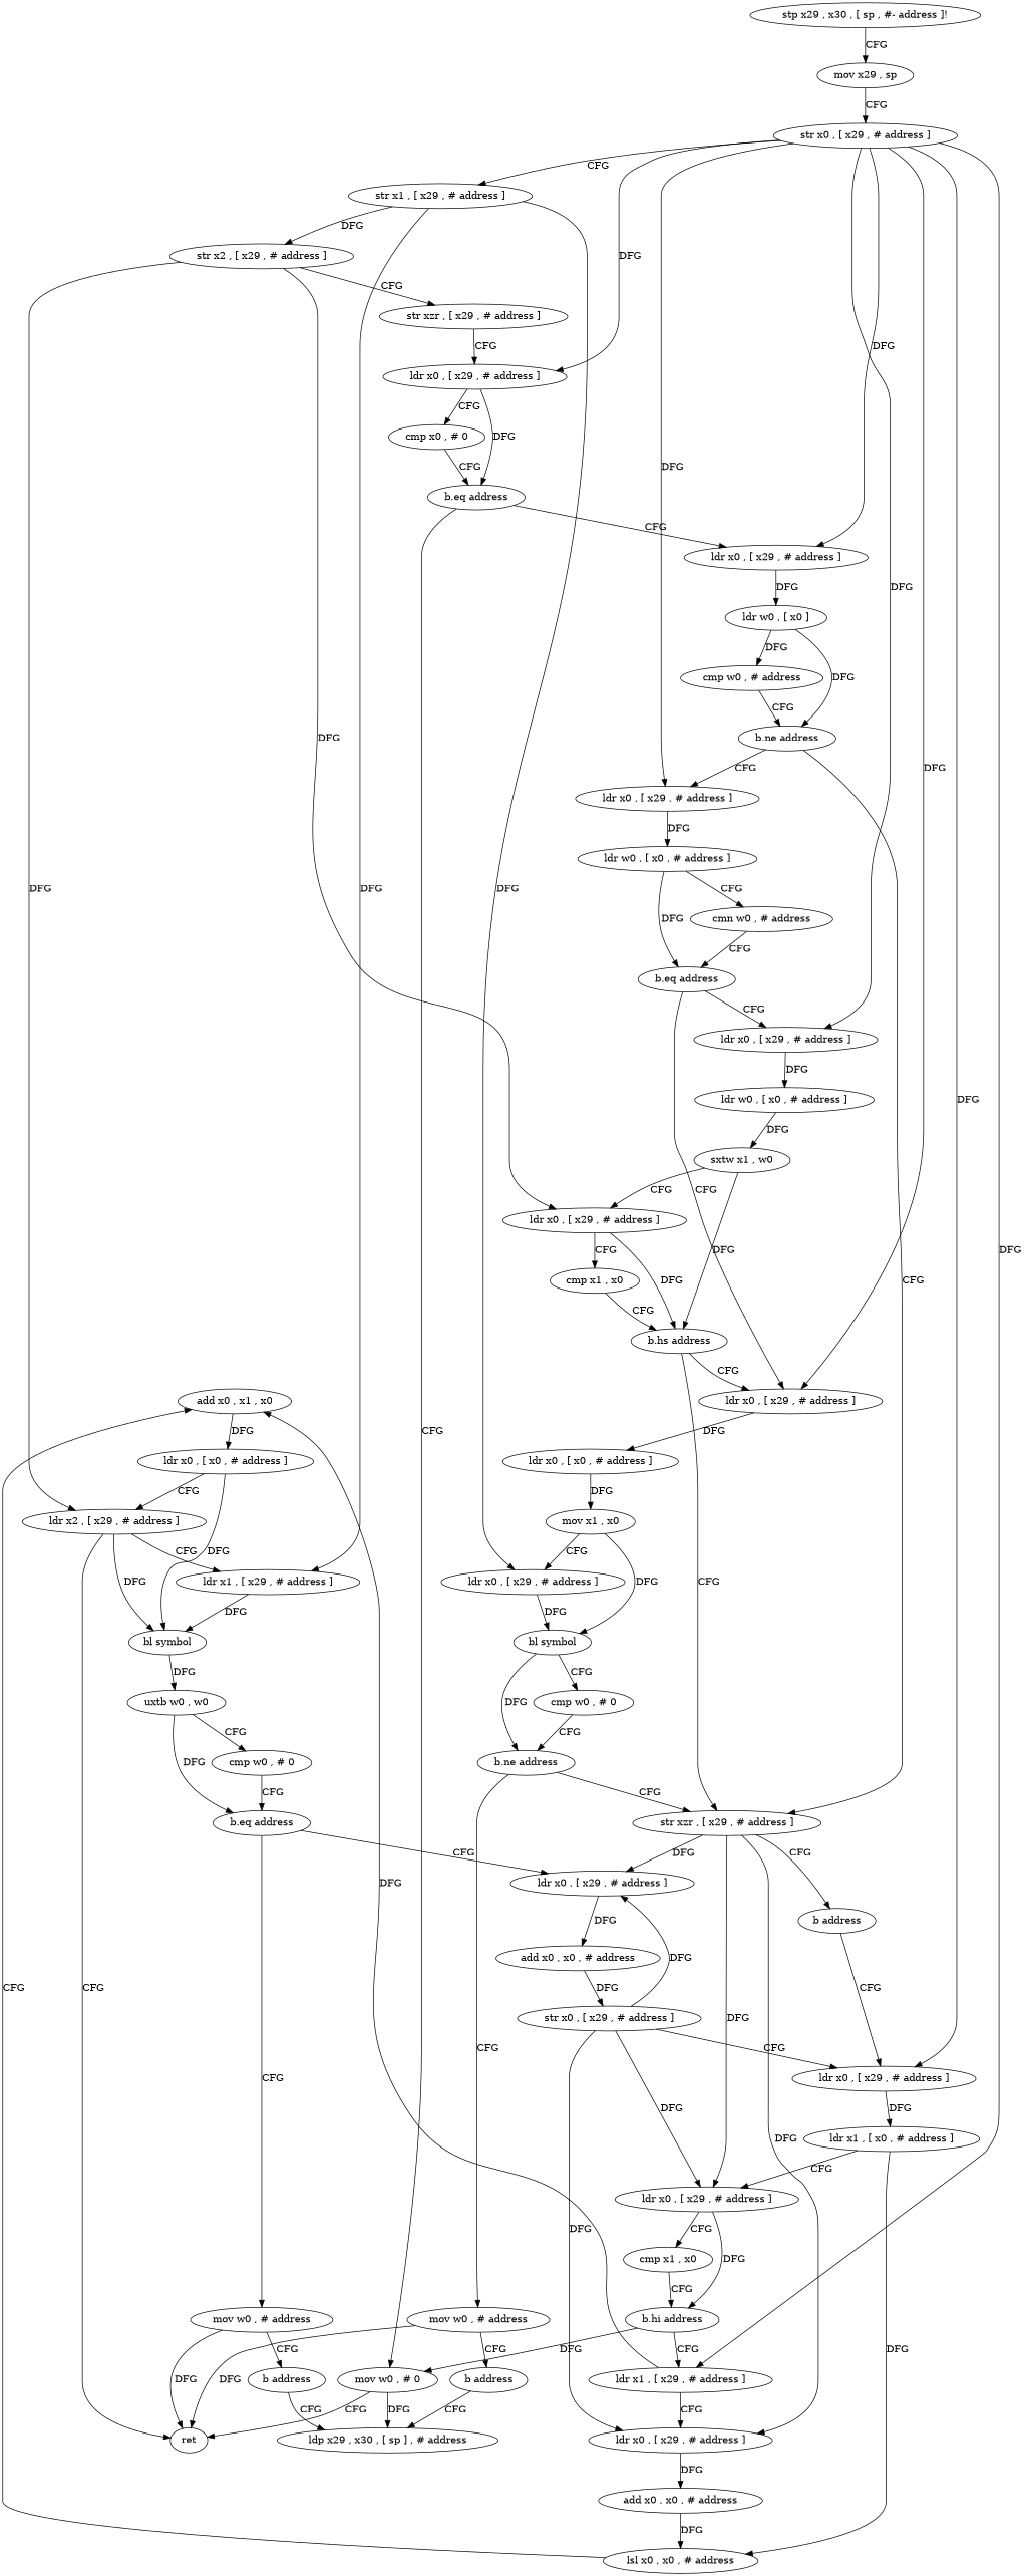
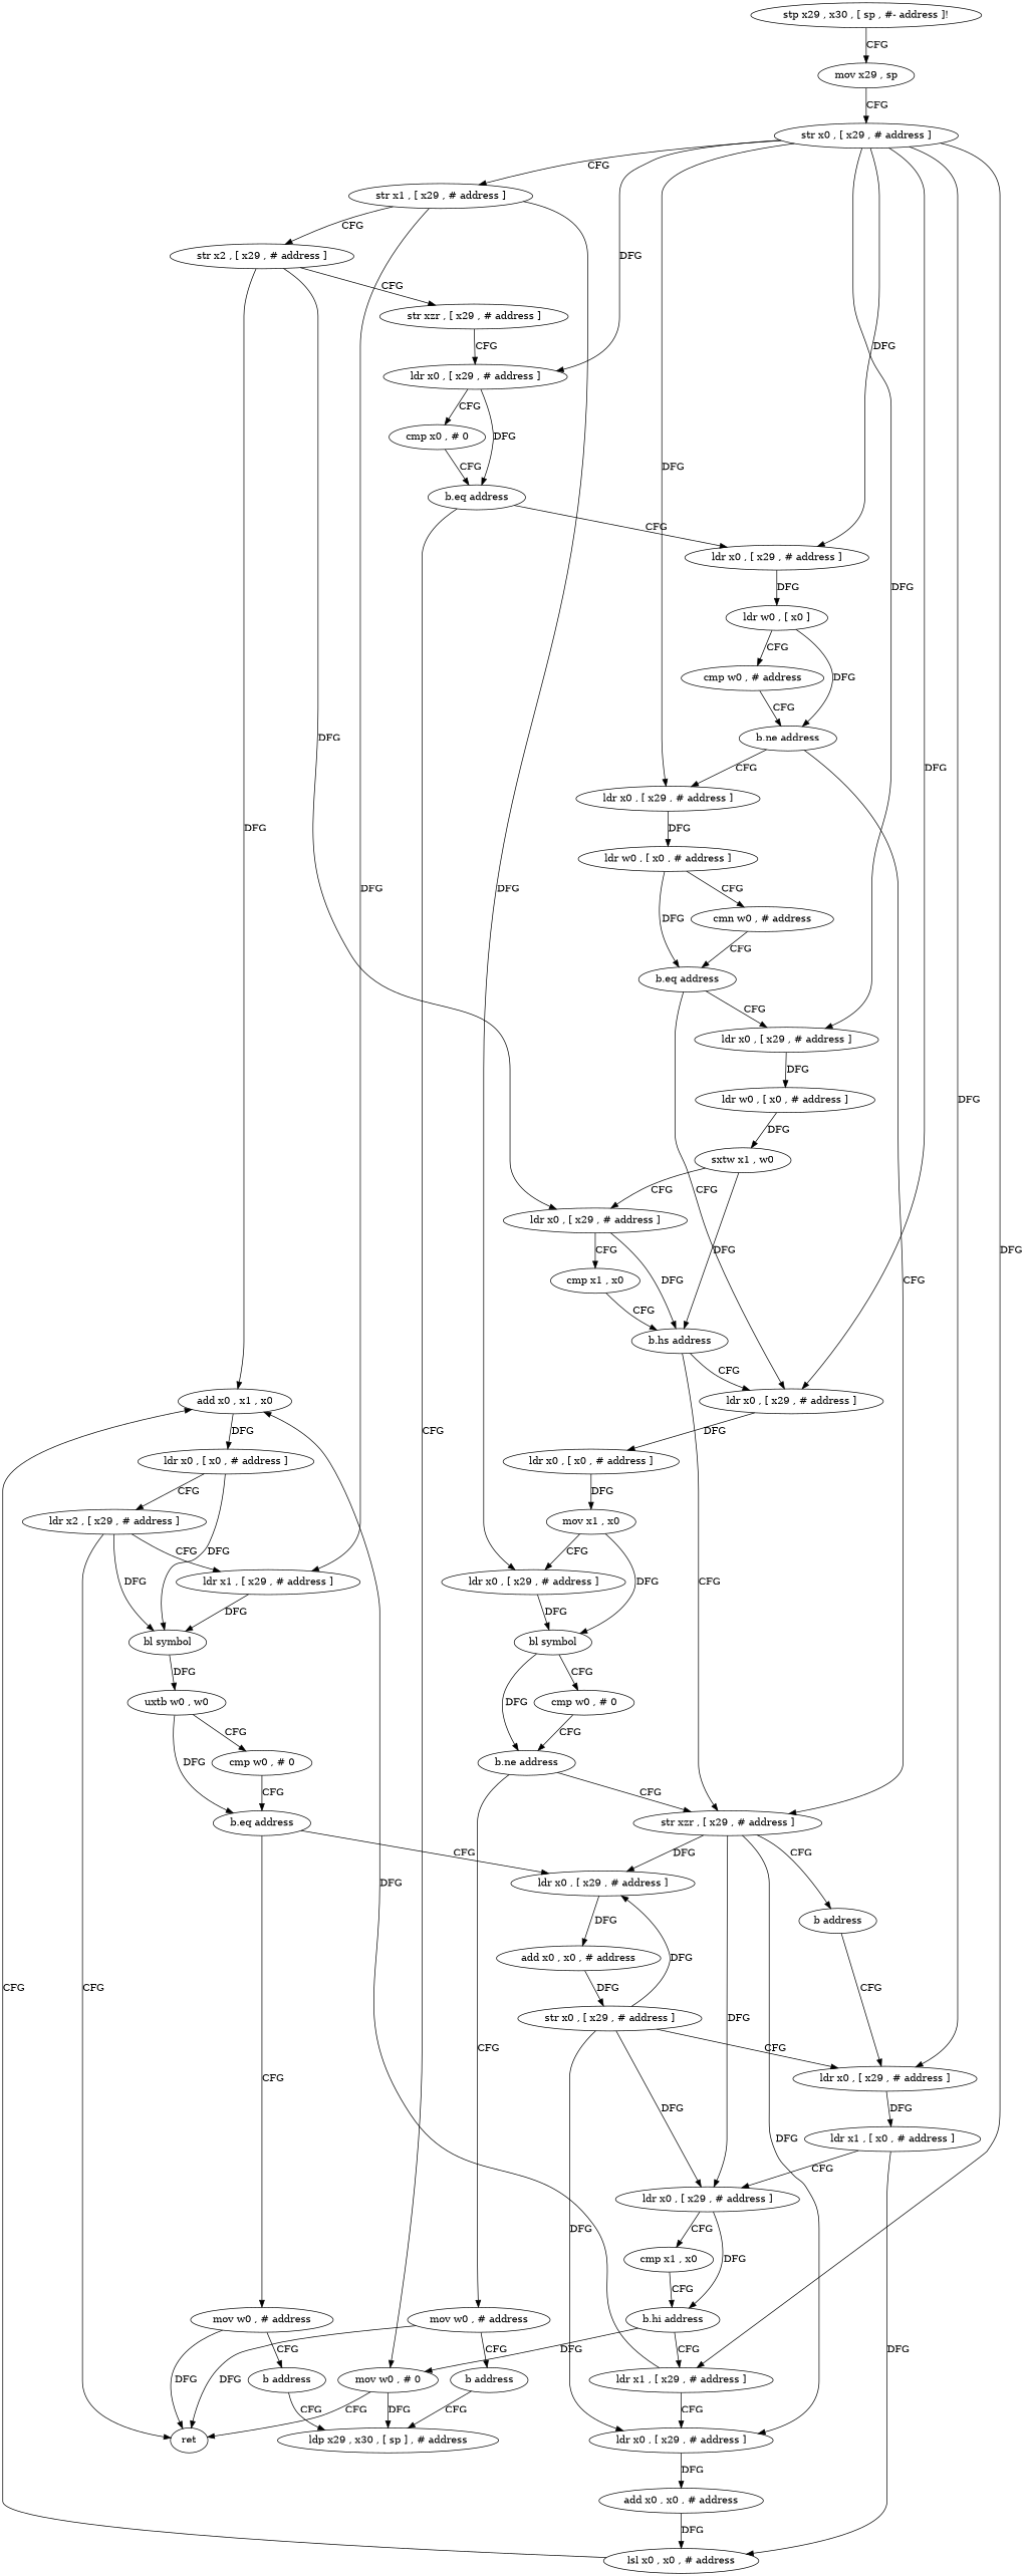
  digraph {
    n1 [label="stp x29 , x30 , [ sp , #- address ]!"]
    n2 [label="mov x29 , sp"]
    n3 [label="str x0 , [ x29 , # address ]"]
    n4 [label="str x1 , [ x29 , # address ]"]
    n5 [label="ldr x0 , [ x29 , # address ]"]
    n6 [label="ldr x0 , [ x29 , # address ]"]
    n7 [label="ldr x0 , [ x29 , # address ]"]
    n8 [label="ldr x0 , [ x29 , # address ]"]
    n9 [label="ldr x0 , [ x29 , # address ]"]
    n10 [label="ldr x0 , [ x29 , # address ]"]
    n11 [label="ldr x1 , [ x29 , # address ]"]
    n12 [label="str x2 , [ x29 , # address ]"]
    n13 [label="ldr x0 , [ x29 , # address ]"]
    n14 [label="ldr x1 , [ x29 , # address ]"]
    n15 [label="cmp x0 , # 0"]
    n16 [label="b.eq address"]
    n17 [label="ldr w0 , [ x0 ]"]
    n18 [label="ldr w0 , [ x0 , # address ]"]
    n19 [label="ldr x1 , [ x0 , # address ]"]
    n20 [label="ldr x0 , [ x0 , # address ]"]
    n21 [label="ldr w0 , [ x0 , # address ]"]
    n22 [label="ldr x0 , [ x29 , # address ]"]
    n23 [label="add x0 , x1 , x0"]
    n24 [label="str xzr , [ x29 , # address ]"]
    n25 [label="ldr x0 , [ x29 , # address ]"]
    n26 [label="ldr x2 , [ x29 , # address ]"]
    n27 [label="bl symbol"]
    n28 [label="bl symbol"]
    n29 [label="b.hs address"]
    n30 [label="cmp x1 , x0"]
    n31 [label=ret]
    n32 [label="mov w0 , # 0"]
    n33 [label="ldp x29 , x30 , [ sp ] , # address"]
    n34 [label="cmp w0 , # address"]
    n35 [label="b.ne address"]
    n36 [label="str xzr , [ x29 , # address ]"]
    n37 [label="b address"]
    n38 [label="ldr x0 , [ x29 , # address ]"]
    n39 [label="ldr x0 , [ x29 , # address ]"]
    n40 [label="b.hi address"]
    n41 [label="cmp x1 , x0"]
    n42 [label="add x0 , x0 , # address"]
    n43 [label="add x0 , x0 , # address"]
    n44 [label="cmn w0 , # address"]
    n45 [label="b.eq address"]
    n46 [label="lsl x0 , x0 , # address"]
    n47 [label="mov x1 , x0"]
    n48 [label="sxtw x1 , w0"]
    n49 [label="ldr x0 , [ x0 , # address ]"]
    n50 [label="cmp w0 , # 0"]
    n51 [label="b.ne address"]
    n52 [label="mov w0 , # address"]
    n53 [label="b address"]
    n54 [label="uxtb w0 , w0"]
    n55 [label="cmp w0 , # 0"]
    n56 [label="b.eq address"]
    n57 [label="mov w0 , # address"]
    n58 [label="b address"]
    n59 [label="str x0 , [ x29 , # address ]"]
    n1 -> n2 [label=CFG]
    n2 -> n3 [label=CFG]
    n3 -> n4 [label=CFG]
    n3 -> n5 [label=DFG]
    n3 -> n6 [label=DFG]
    n3 -> n7 [label=DFG]
    n3 -> n8 [label=DFG]
    n3 -> n9 [label=DFG]
    n3 -> n10 [label=DFG]
    n3 -> n11 [label=DFG]
-   n4 -> n12 [label=DFG]
+   n4 -> n12 [label=CFG]
    n4 -> n13 [label=DFG]
    n4 -> n14 [label=DFG]
    n5 -> n15 [label=CFG]
    n5 -> n16 [label=DFG]
    n6 -> n17 [label=DFG]
    n7 -> n18 [label=DFG]
    n8 -> n19 [label=DFG]
    n9 -> n20 [label=DFG]
    n10 -> n21 [label=DFG]
    n11 -> n22 [label=CFG]
    n11 -> n23 [label=DFG]
    n12 -> n24 [label=CFG]
    n12 -> n25 [label=DFG]
-   n12 -> n26 [label=DFG]
+   n12 -> n23 [label=DFG]
    n13 -> n27 [label=DFG]
    n14 -> n28 [label=DFG]
    n15 -> n16 [label=CFG]
    n16 -> n6 [label=CFG]
    n16 -> n32 [label=CFG]
-   n17 -> n34 [label=DFG]
+   n17 -> n34 [label=CFG]
    n17 -> n35 [label=DFG]
    n18 -> n44 [label=CFG]
    n18 -> n45 [label=DFG]
    n19 -> n38 [label=CFG]
    n19 -> n46 [label=DFG]
    n20 -> n47 [label=DFG]
    n21 -> n48 [label=DFG]
    n22 -> n42 [label=DFG]
    n23 -> n49 [label=DFG]
    n24 -> n5 [label=CFG]
    n25 -> n29 [label=DFG]
    n25 -> n30 [label=CFG]
    n26 -> n14 [label=CFG]
    n26 -> n28 [label=DFG]
    n26 -> n31 [label=CFG]
    n27 -> n50 [label=CFG]
    n27 -> n51 [label=DFG]
    n28 -> n54 [label=DFG]
    n29 -> n9 [label=CFG]
    n29 -> n36 [label=CFG]
    n30 -> n29 [label=CFG]
    n32 -> n31 [label=CFG]
    n32 -> n33 [label=DFG]
    n34 -> n35 [label=CFG]
    n35 -> n7 [label=CFG]
    n35 -> n36 [label=CFG]
    n36 -> n22 [label=DFG]
    n36 -> n37 [label=CFG]
    n36 -> n38 [label=DFG]
    n36 -> n39 [label=DFG]
    n37 -> n8 [label=CFG]
    n38 -> n40 [label=DFG]
    n38 -> n41 [label=CFG]
    n39 -> n43 [label=DFG]
    n40 -> n11 [label=CFG]
    n40 -> n32 [label=DFG]
    n41 -> n40 [label=CFG]
    n42 -> n46 [label=DFG]
    n43 -> n59 [label=DFG]
    n44 -> n45 [label=CFG]
    n45 -> n9 [label=CFG]
    n45 -> n10 [label=CFG]
    n46 -> n23 [label=CFG]
    n47 -> n13 [label=CFG]
    n47 -> n27 [label=DFG]
    n48 -> n25 [label=CFG]
    n48 -> n29 [label=DFG]
    n49 -> n26 [label=CFG]
    n49 -> n28 [label=DFG]
    n50 -> n51 [label=CFG]
    n51 -> n36 [label=CFG]
    n51 -> n52 [label=CFG]
    n52 -> n31 [label=DFG]
    n52 -> n53 [label=CFG]
    n53 -> n33 [label=CFG]
    n54 -> n55 [label=CFG]
    n54 -> n56 [label=DFG]
    n55 -> n56 [label=CFG]
    n56 -> n39 [label=CFG]
    n56 -> n57 [label=CFG]
    n57 -> n31 [label=DFG]
    n57 -> n58 [label=CFG]
    n58 -> n33 [label=CFG]
    n59 -> n8 [label=CFG]
    n59 -> n22 [label=DFG]
    n59 -> n38 [label=DFG]
    n59 -> n39 [label=DFG]
  }
